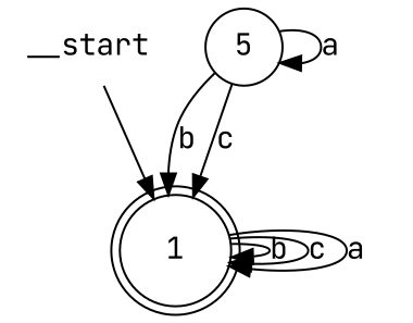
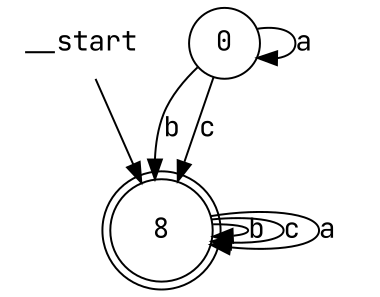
  digraph {
    fontname="JetBrains Mono"
    node [fontname="JetBrains Mono"]
    edge [fontname="JetBrains Mono"]
    __start [shape=none]
-   n2 [label=1 shape=doublecircle]
-   n3 [label=5 shape=circle]
+   n2 [label=8 shape=doublecircle]
+   n3 [label=0 shape=circle]
    __start -> n2
    n2 -> n2 [label=b]
    n2 -> n2 [label=c]
    n2 -> n2 [label=a]
    n3 -> n2 [label=b]
    n3 -> n2 [label=c]
    n3 -> n3 [label=a]
  }
